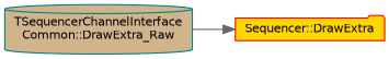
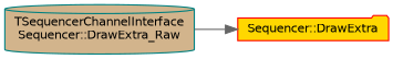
  digraph {
    rankdir=RL
    node [fontname=Helvetica fontsize=10 style=filled]
    n1 [color=red fillcolor=gold fontcolor=black height=0.2 label="Sequencer::DrawExtra" shape=folder width=0.4]
-   n2 [color=teal fillcolor=tan height=0.2 label="TSequencerChannelInterface\lCommon::DrawExtra_Raw" shape=cylinder width=0.4]
+   n2 [color=teal fillcolor=tan height=0.2 label="TSequencerChannelInterface\lSequencer::DrawExtra_Raw" shape=cylinder width=0.4]
    n1 -> n2 [color=gray40 dir=back fontname=Helvetica fontsize=10 labelfontname=Helvetica labelfontsize=10 style=solid]
  }
